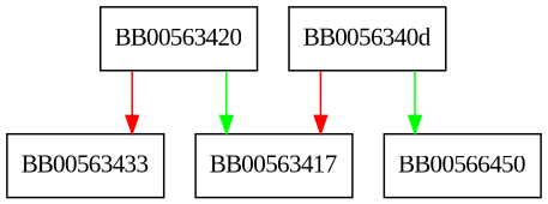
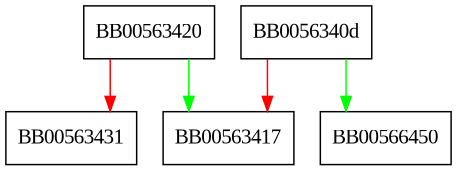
  digraph {
    fontname="Liberation Serif"
    splines=ortho
    node [fontname="Liberation Serif" shape=box]
    edge [color=green fontname="Liberation Serif"]
    BB00563420
    BB00563417
-   BB00563433
+   BB00563433 [label=BB00563431]
    BB0056340d
    n5 [label=BB00566450]
    BB00563420 -> BB00563417
    BB00563420 -> BB00563433 [color=red]
    BB0056340d -> BB00563417 [color=red]
    BB0056340d -> n5
  }
